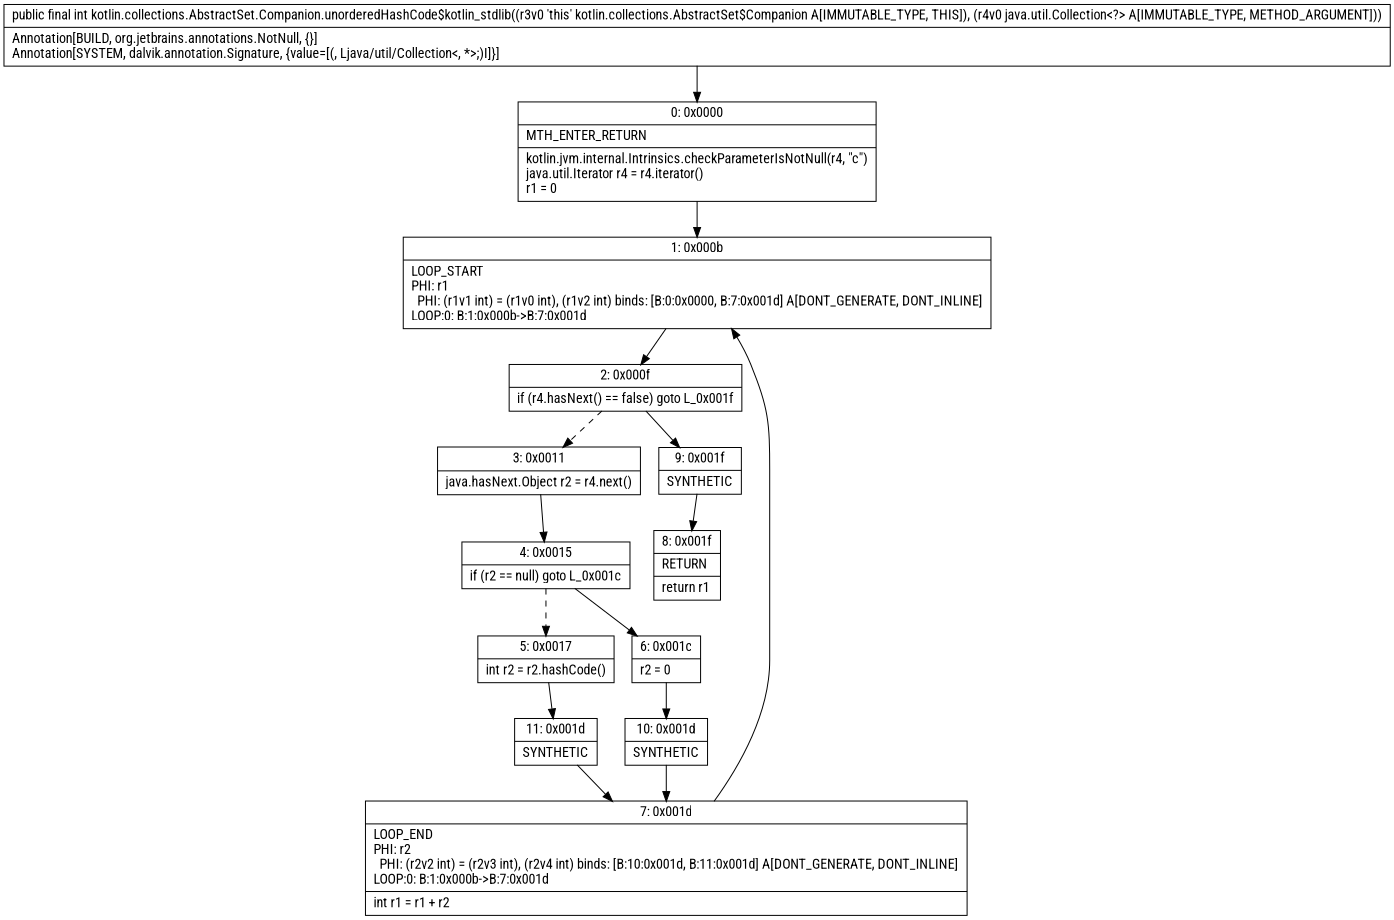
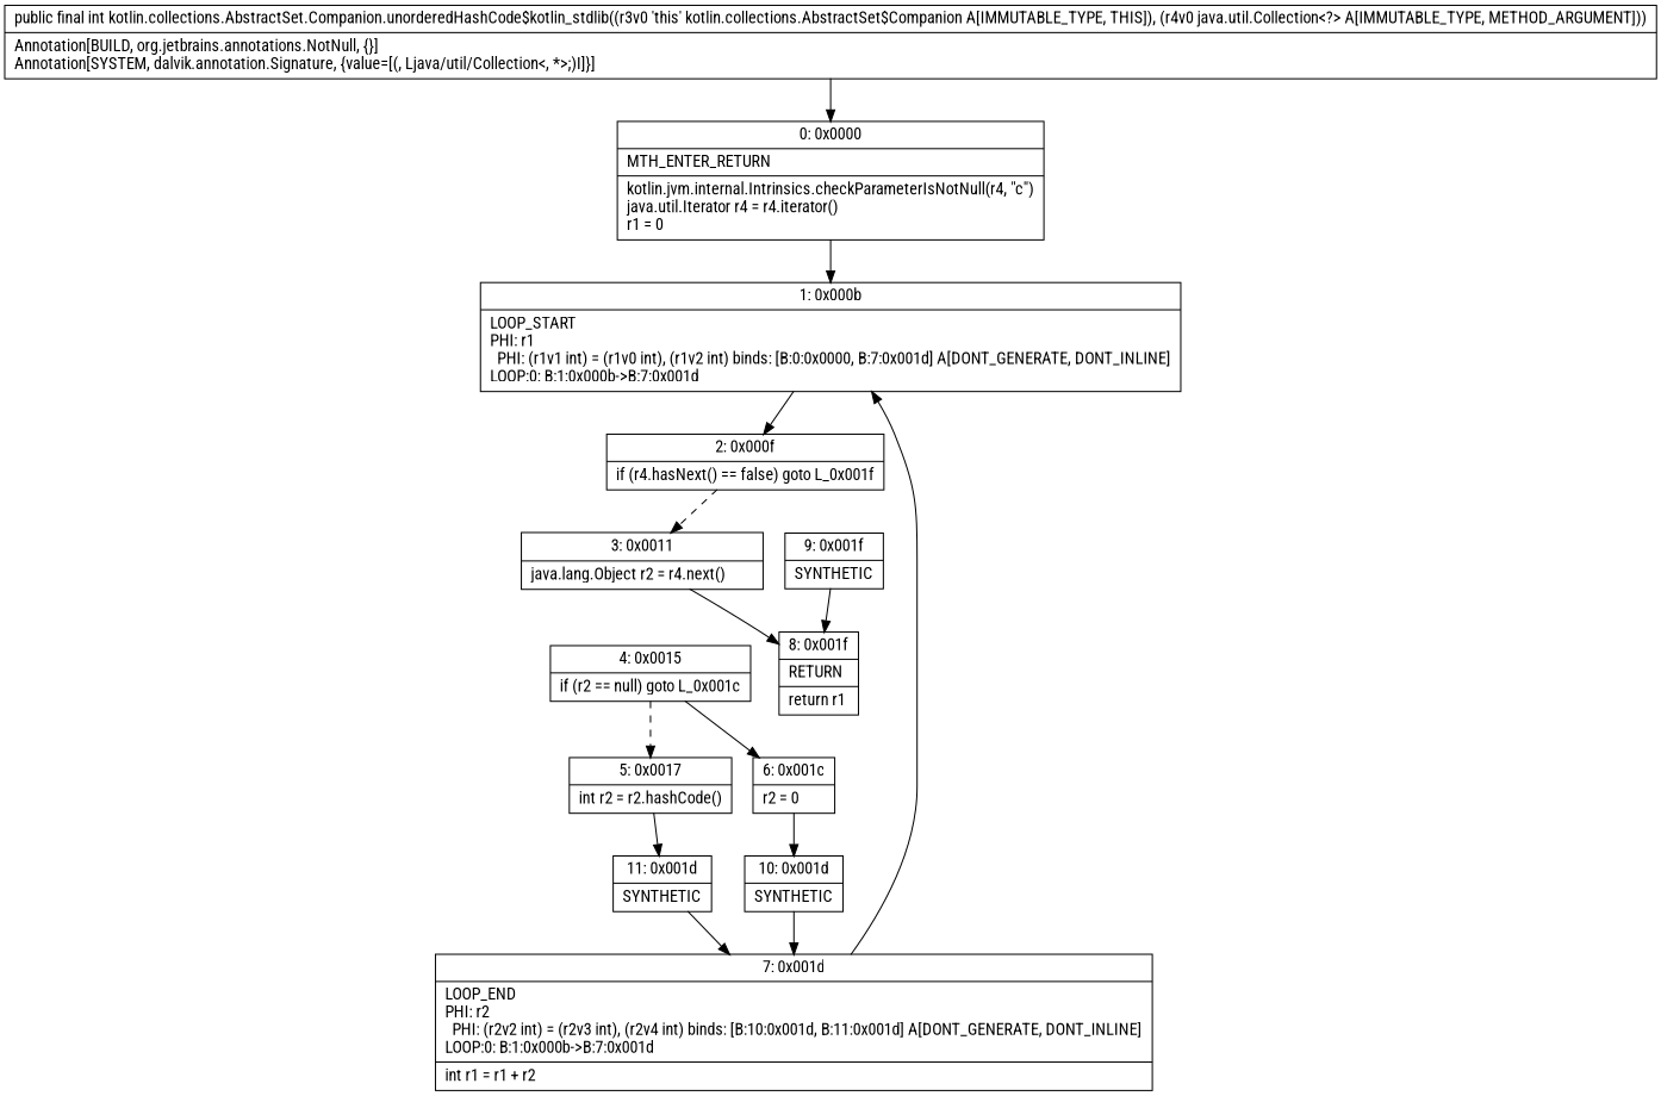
  digraph {
    fontname="Roboto Condensed"
    node [fontname="Roboto Condensed" shape=record]
    edge [fontname="Roboto Condensed"]
    n1 [label="{0\:\ 0x0000|MTH_ENTER_RETURN\l|kotlin.jvm.internal.Intrinsics.checkParameterIsNotNull(r4, \"c\")\ljava.util.Iterator r4 = r4.iterator()\lr1 = 0\l}"]
    n2 [label="{1\:\ 0x000b|LOOP_START\lPHI: r1 \l  PHI: (r1v1 int) = (r1v0 int), (r1v2 int) binds: [B:0:0x0000, B:7:0x001d] A[DONT_GENERATE, DONT_INLINE]\lLOOP:0: B:1:0x000b\-\>B:7:0x001d\l}"]
    n3 [label="{2\:\ 0x000f|if (r4.hasNext() == false) goto L_0x001f\l}"]
-   n4 [label="{3\:\ 0x0011|java.hasNext.Object r2 = r4.next()\l}"]
+   n4 [label="{3\:\ 0x0011|java.lang.Object r2 = r4.next()\l}"]
    n5 [label="{9\:\ 0x001f|SYNTHETIC\l}"]
    n6 [label="{4\:\ 0x0015|if (r2 == null) goto L_0x001c\l}"]
    n7 [label="{8\:\ 0x001f|RETURN\l|return r1\l}"]
    n8 [label="{5\:\ 0x0017|int r2 = r2.hashCode()\l}"]
    n9 [label="{6\:\ 0x001c|r2 = 0\l}"]
    n10 [label="{11\:\ 0x001d|SYNTHETIC\l}"]
    n11 [label="{10\:\ 0x001d|SYNTHETIC\l}"]
    n12 [label="{7\:\ 0x001d|LOOP_END\lPHI: r2 \l  PHI: (r2v2 int) = (r2v3 int), (r2v4 int) binds: [B:10:0x001d, B:11:0x001d] A[DONT_GENERATE, DONT_INLINE]\lLOOP:0: B:1:0x000b\-\>B:7:0x001d\l|int r1 = r1 + r2\l}"]
    n13 [label="{public final int kotlin.collections.AbstractSet.Companion.unorderedHashCode$kotlin_stdlib((r3v0 'this' kotlin.collections.AbstractSet$Companion A[IMMUTABLE_TYPE, THIS]), (r4v0 java.util.Collection\<?\> A[IMMUTABLE_TYPE, METHOD_ARGUMENT]))  | Annotation[BUILD, org.jetbrains.annotations.NotNull, \{\}]\lAnnotation[SYSTEM, dalvik.annotation.Signature, \{value=[(, Ljava\/util\/Collection\<, *\>;)I]\}]\l}"]
    n1 -> n2
    n2 -> n3
    n3 -> n4 [style=dashed]
-   n3 -> n5
-   n4 -> n6
+   n4 -> n7
    n5 -> n7
    n6 -> n8 [style=dashed]
    n6 -> n9
    n8 -> n10
    n9 -> n11
    n10 -> n12
    n11 -> n12
    n12 -> n2
    n13 -> n1
  }
